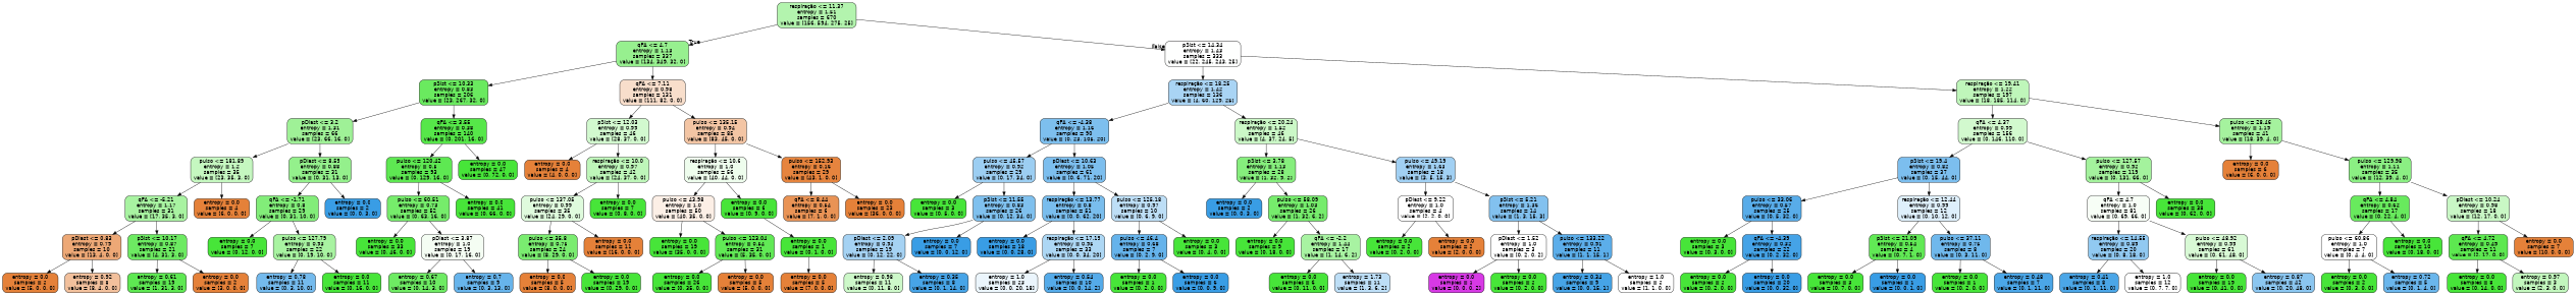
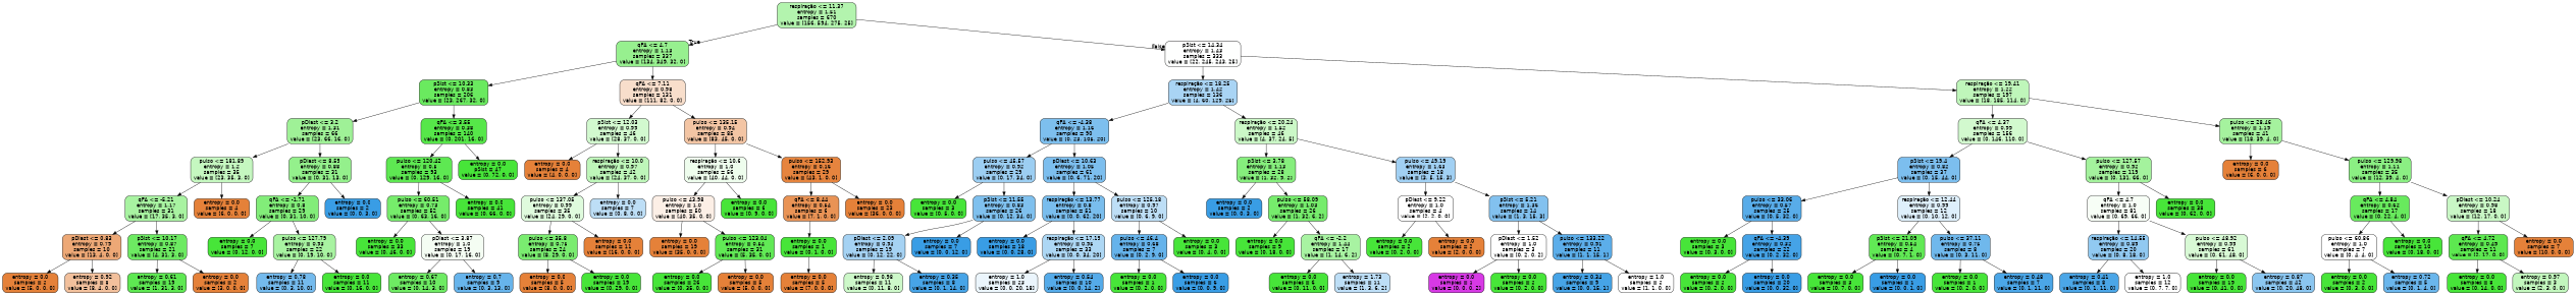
  digraph {
    node [color=black fillcolor="#47e539" fontname=helvetica shape=box style="filled, rounded"]
    edge [fontname=helvetica]
    n1 [fillcolor="#b3f4ae" label="respiração <= 11.37\nentropy = 1.51\nsamples = 670\nvalue = [156, 594, 275, 25]"]
    n2 [fillcolor="#97f08f" label="qPA <= 4.7\nentropy = 1.13\nsamples = 337\nvalue = [134, 349, 32, 0]"]
    n3 [fillcolor="#fefffe" label="pSist <= 14.34\nentropy = 1.43\nsamples = 333\nvalue = [22, 245, 243, 25]"]
    n4 [fillcolor="#6aea5f" label="pSist <= 10.33\nentropy = 0.83\nsamples = 206\nvalue = [23, 267, 32, 0]"]
    n5 [fillcolor="#f8decb" label="qPA <= 7.11\nentropy = 0.98\nsamples = 131\nvalue = [111, 82, 0, 0]"]
    n6 [fillcolor="#a9d4f4" label="respiração <= 18.25\nentropy = 1.42\nsamples = 136\nvalue = [4, 60, 129, 25]"]
    n7 [fillcolor="#bff6ba" label="respiração <= 19.41\nentropy = 1.22\nsamples = 197\nvalue = [18, 185, 114, 0]"]
    n8 [fillcolor="#9ff197" label="pDiast <= 3.2\nentropy = 1.31\nsamples = 66\nvalue = [23, 66, 16, 0]"]
    n9 [fillcolor="#56e749" label="qPA <= 3.55\nentropy = 0.38\nsamples = 140\nvalue = [0, 201, 16, 0]"]
    n10 [fillcolor="#d2f9cf" label="pSist <= 12.03\nentropy = 0.99\nsamples = 46\nvalue = [28, 37, 0, 0]"]
    n11 [fillcolor="#f3c5a4" label="pulso <= 135.15\nentropy = 0.94\nsamples = 85\nvalue = [83, 45, 0, 0]"]
    n12 [fillcolor="#c5f7c0" label="pulso <= 181.89\nentropy = 1.2\nsamples = 35\nvalue = [23, 35, 3, 0]"]
    n13 [fillcolor="#94f08c" label="pDiast <= 8.59\nentropy = 0.88\nsamples = 31\nvalue = [0, 31, 13, 0]"]
    n14 [fillcolor="#5ee852" label="pulso <= 120.42\nentropy = 0.5\nsamples = 93\nvalue = [0, 129, 16, 0]"]
-   n15 [label="entropy = 0.0\nsamples = 47\nvalue = [0, 72, 0, 0]"]
+   n15 [label="entropy = 0.0\npSist = 47\nvalue = [0, 72, 0, 0]"]
    n16 [fillcolor="#a8f3a1" label="qPA <= -5.21\nentropy = 1.17\nsamples = 31\nvalue = [17, 35, 3, 0]"]
    n17 [fillcolor="#e58139" label="entropy = 0.0\nsamples = 4\nvalue = [6, 0, 0, 0]"]
    n18 [fillcolor="#82ed79" label="qPA <= -1.71\nentropy = 0.8\nsamples = 29\nvalue = [0, 31, 10, 0]"]
    n19 [fillcolor="#399de5" label="entropy = 0.0\nsamples = 2\nvalue = [0, 0, 3, 0]"]
    n20 [fillcolor="#eda876" label="pDiast <= 0.83\nentropy = 0.79\nsamples = 10\nvalue = [13, 4, 0, 0]"]
    n21 [fillcolor="#6dea62" label="pSist <= 10.17\nentropy = 0.87\nsamples = 21\nvalue = [4, 31, 3, 0]"]
    n22 [fillcolor="#e58139" label="entropy = 0.0\nsamples = 2\nvalue = [5, 0, 0, 0]"]
    n23 [fillcolor="#f2c09c" label="entropy = 0.92\nsamples = 8\nvalue = [8, 4, 0, 0]"]
    n24 [fillcolor="#5ee852" label="entropy = 0.61\nsamples = 19\nvalue = [1, 31, 3, 0]"]
    n25 [fillcolor="#e58139" label="entropy = 0.0\nsamples = 2\nvalue = [3, 0, 0, 0]"]
    n26 [label="entropy = 0.0\nsamples = 7\nvalue = [0, 12, 0, 0]"]
    n27 [fillcolor="#a8f3a1" label="pulso <= 127.79\nentropy = 0.93\nsamples = 22\nvalue = [0, 19, 10, 0]"]
    n28 [fillcolor="#74baed" label="entropy = 0.78\nsamples = 11\nvalue = [0, 3, 10, 0]"]
    n29 [label="entropy = 0.0\nsamples = 11\nvalue = [0, 16, 0, 0]"]
    n30 [fillcolor="#76ec6b" label="pulso <= 60.51\nentropy = 0.73\nsamples = 52\nvalue = [0, 63, 16, 0]"]
    n31 [label="entropy = 0.0\nsamples = 41\nvalue = [0, 66, 0, 0]"]
    n32 [label="entropy = 0.0\nsamples = 33\nvalue = [0, 46, 0, 0]"]
    n33 [fillcolor="#f4fdf3" label="pDiast <= 3.87\nentropy = 1.0\nsamples = 19\nvalue = [0, 17, 16, 0]"]
    n34 [fillcolor="#6eeb63" label="entropy = 0.67\nsamples = 10\nvalue = [0, 14, 3, 0]"]
    n35 [fillcolor="#67b4eb" label="entropy = 0.7\nsamples = 9\nvalue = [0, 3, 13, 0]"]
    n36 [fillcolor="#e58139" label="entropy = 0.0\nsamples = 4\nvalue = [4, 0, 0, 0]"]
    n37 [fillcolor="#bef6b9" label="respiração <= 10.0\nentropy = 0.97\nsamples = 42\nvalue = [24, 37, 0, 0]"]
    n38 [fillcolor="#eefded" label="respiração <= 10.6\nentropy = 1.0\nsamples = 56\nvalue = [40, 44, 0, 0]"]
    n39 [fillcolor="#e6843e" label="pulso <= 152.93\nentropy = 0.16\nsamples = 29\nvalue = [43, 1, 0, 0]"]
    n40 [fillcolor="#dffbdd" label="pulso <= 137.05\nentropy = 0.99\nsamples = 35\nvalue = [24, 29, 0, 0]"]
-   n41 [label="entropy = 0.0\nsamples = 7\nvalue = [0, 8, 0, 0]"]
+   n41 [fillcolor="#bddef6" label="entropy = 0.0\nsamples = 7\nvalue = [0, 8, 0, 0]"]
    n42 [fillcolor="#7aec70" label="pulso <= 35.8\nentropy = 0.75\nsamples = 24\nvalue = [8, 29, 0, 0]"]
    n43 [fillcolor="#e58139" label="entropy = 0.0\nsamples = 11\nvalue = [16, 0, 0, 0]"]
    n44 [fillcolor="#e58139" label="entropy = 0.0\nsamples = 5\nvalue = [8, 0, 0, 0]"]
    n45 [label="entropy = 0.0\nsamples = 19\nvalue = [0, 29, 0, 0]"]
    n46 [fillcolor="#fcefe6" label="pulso <= 43.98\nentropy = 1.0\nsamples = 50\nvalue = [40, 35, 0, 0]"]
    n47 [label="entropy = 0.0\nsamples = 6\nvalue = [0, 9, 0, 0]"]
    n48 [fillcolor="#e99355" label="qPA <= 8.44\nentropy = 0.54\nsamples = 6\nvalue = [7, 1, 0, 0]"]
    n49 [fillcolor="#e58139" label="entropy = 0.0\nsamples = 23\nvalue = [36, 0, 0, 0]"]
-   n50 [label="entropy = 0.0\nsamples = 19\nvalue = [35, 0, 0, 0]"]
+   n50 [fillcolor="#e58139" label="entropy = 0.0\nsamples = 19\nvalue = [35, 0, 0, 0]"]
    n51 [fillcolor="#61e955" label="pulso <= 123.04\nentropy = 0.54\nsamples = 31\nvalue = [5, 35, 0, 0]"]
    n52 [label="entropy = 0.0\nsamples = 26\nvalue = [0, 35, 0, 0]"]
    n53 [fillcolor="#e58139" label="entropy = 0.0\nsamples = 5\nvalue = [5, 0, 0, 0]"]
    n54 [label="entropy = 0.0\nsamples = 1\nvalue = [0, 1, 0, 0]"]
    n55 [fillcolor="#e58139" label="entropy = 0.0\nsamples = 5\nvalue = [7, 0, 0, 0]"]
    n56 [fillcolor="#7dbfee" label="qPA <= -4.38\nentropy = 1.16\nsamples = 90\nvalue = [0, 23, 105, 20]"]
    n57 [fillcolor="#cbf8c7" label="respiração <= 20.24\nentropy = 1.52\nsamples = 46\nvalue = [4, 37, 24, 5]"]
    n58 [fillcolor="#d2f9ce" label="qPA <= 4.37\nentropy = 0.99\nsamples = 156\nvalue = [0, 146, 110, 0]"]
    n59 [fillcolor="#a5f29e" label="pulso <= 28.46\nentropy = 1.19\nsamples = 41\nvalue = [18, 39, 4, 0]"]
    n60 [fillcolor="#9ccef2" label="pulso <= 45.57\nentropy = 0.92\nsamples = 29\nvalue = [0, 17, 34, 0]"]
    n61 [fillcolor="#7cbeee" label="pDiast <= 10.63\nentropy = 1.05\nsamples = 61\nvalue = [0, 6, 71, 20]"]
    n62 [fillcolor="#86ee7d" label="pSist <= 3.78\nentropy = 1.13\nsamples = 28\nvalue = [1, 32, 9, 2]"]
    n63 [fillcolor="#a1d0f3" label="pulso <= 49.19\nentropy = 1.63\nsamples = 18\nvalue = [3, 5, 15, 3]"]
    n64 [label="entropy = 0.0\nsamples = 3\nvalue = [0, 5, 0, 0]"]
    n65 [fillcolor="#7fc0ee" label="pSist <= 11.55\nentropy = 0.83\nsamples = 26\nvalue = [0, 12, 34, 0]"]
    n66 [fillcolor="#79bded" label="respiração <= 13.77\nentropy = 0.8\nsamples = 51\nvalue = [0, 0, 62, 20]"]
    n67 [fillcolor="#bddef6" label="pulso <= 125.18\nentropy = 0.97\nsamples = 10\nvalue = [0, 6, 9, 0]"]
    n68 [fillcolor="#a5d2f3" label="pDiast <= 2.09\nentropy = 0.94\nsamples = 19\nvalue = [0, 12, 22, 0]"]
    n69 [fillcolor="#399de5" label="entropy = 0.0\nsamples = 7\nvalue = [0, 0, 12, 0]"]
    n70 [fillcolor="#cdf8c9" label="entropy = 0.98\nsamples = 11\nvalue = [0, 11, 8, 0]"]
    n71 [fillcolor="#47a4e7" label="entropy = 0.35\nsamples = 8\nvalue = [0, 1, 14, 0]"]
    n72 [fillcolor="#399de5" label="entropy = 0.0\nsamples = 18\nvalue = [0, 0, 28, 0]"]
    n73 [fillcolor="#add7f4" label="respiração <= 17.19\nentropy = 0.95\nsamples = 33\nvalue = [0, 0, 34, 20]"]
    n74 [fillcolor="#65b3eb" label="pulso <= 46.4\nentropy = 0.68\nsamples = 7\nvalue = [0, 2, 9, 0]"]
    n75 [label="entropy = 0.0\nsamples = 3\nvalue = [0, 4, 0, 0]"]
    n76 [fillcolor="#ebf5fc" label="entropy = 1.0\nsamples = 23\nvalue = [0, 0, 20, 18]"]
    n77 [fillcolor="#55abe9" label="entropy = 0.54\nsamples = 10\nvalue = [0, 0, 14, 2]"]
    n78 [label="entropy = 0.0\nsamples = 1\nvalue = [0, 2, 0, 0]"]
    n79 [fillcolor="#399de5" label="entropy = 0.0\nsamples = 6\nvalue = [0, 0, 9, 0]"]
    n80 [fillcolor="#399de5" label="entropy = 0.0\nsamples = 2\nvalue = [0, 0, 3, 0]"]
    n81 [fillcolor="#76ec6c" label="pulso <= 58.09\nentropy = 1.03\nsamples = 26\nvalue = [1, 32, 6, 2]"]
    n82 [fillcolor="#ffffff" label="pDiast <= 9.22\nentropy = 1.0\nsamples = 4\nvalue = [2, 2, 0, 0]"]
    n83 [fillcolor="#82c1ef" label="pSist <= 5.21\nentropy = 1.36\nsamples = 14\nvalue = [1, 3, 15, 3]"]
    n84 [label="entropy = 0.0\nsamples = 9\nvalue = [0, 18, 0, 0]"]
    n85 [fillcolor="#a8f3a2" label="qPA <= -2.2\nentropy = 1.44\nsamples = 17\nvalue = [1, 14, 6, 2]"]
    n86 [label="entropy = 0.0\nsamples = 6\nvalue = [0, 11, 0, 0]"]
    n87 [fillcolor="#bddef6" label="entropy = 1.73\nsamples = 11\nvalue = [1, 3, 6, 2]"]
    n88 [label="entropy = 0.0\nsamples = 2\nvalue = [0, 2, 0, 0]"]
    n89 [fillcolor="#e58139" label="entropy = 0.0\nsamples = 2\nvalue = [2, 0, 0, 0]"]
    n90 [fillcolor="#ffffff" label="pDiast <= 1.52\nentropy = 1.0\nsamples = 3\nvalue = [0, 2, 0, 2]"]
    n91 [fillcolor="#5caeea" label="pulso <= 133.22\nentropy = 0.91\nsamples = 11\nvalue = [1, 1, 15, 1]"]
    n92 [fillcolor="#d739e5" label="entropy = 0.0\nsamples = 1\nvalue = [0, 0, 0, 2]"]
    n93 [label="entropy = 0.0\nsamples = 2\nvalue = [0, 2, 0, 0]"]
    n94 [fillcolor="#46a4e7" label="entropy = 0.34\nsamples = 9\nvalue = [0, 0, 15, 1]"]
    n95 [fillcolor="#ffffff" label="entropy = 1.0\nsamples = 2\nvalue = [1, 1, 0, 0]"]
    n96 [fillcolor="#7cbeee" label="pSist <= 19.4\nentropy = 0.82\nsamples = 37\nvalue = [0, 15, 44, 0]"]
    n97 [fillcolor="#a4f29d" label="pulso <= 127.57\nentropy = 0.92\nsamples = 119\nvalue = [0, 131, 66, 0]"]
    n98 [fillcolor="#e58139" label="entropy = 0.0\nsamples = 6\nvalue = [6, 0, 0, 0]"]
    n99 [fillcolor="#8bef83" label="pulso <= 129.98\nentropy = 1.11\nsamples = 35\nvalue = [12, 39, 4, 0]"]
    n100 [fillcolor="#58ace9" label="pulso <= 33.06\nentropy = 0.57\nsamples = 25\nvalue = [0, 5, 32, 0]"]
    n101 [fillcolor="#deeffb" label="respiração <= 12.44\nentropy = 0.99\nsamples = 12\nvalue = [0, 10, 12, 0]"]
    n102 [fillcolor="#f7fef6" label="qPA <= 4.7\nentropy = 1.0\nsamples = 81\nvalue = [0, 69, 66, 0]"]
    n103 [label="entropy = 0.0\nsamples = 38\nvalue = [0, 62, 0, 0]"]
    n104 [label="entropy = 0.0\nsamples = 3\nvalue = [0, 3, 0, 0]"]
    n105 [fillcolor="#45a3e7" label="qPA <= -4.39\nentropy = 0.32\nsamples = 22\nvalue = [0, 2, 32, 0]"]
    n106 [fillcolor="#61e955" label="pSist <= 21.09\nentropy = 0.54\nsamples = 4\nvalue = [0, 7, 1, 0]"]
    n107 [fillcolor="#6fb8ec" label="pulso <= 37.11\nentropy = 0.75\nsamples = 8\nvalue = [0, 3, 11, 0]"]
    n108 [label="entropy = 0.0\nsamples = 2\nvalue = [0, 2, 0, 0]"]
    n109 [fillcolor="#399de5" label="entropy = 0.0\nsamples = 20\nvalue = [0, 0, 32, 0]"]
    n110 [label="entropy = 0.0\nsamples = 3\nvalue = [0, 7, 0, 0]"]
    n111 [fillcolor="#399de5" label="entropy = 0.0\nsamples = 1\nvalue = [0, 0, 1, 0]"]
    n112 [label="entropy = 0.0\nsamples = 1\nvalue = [0, 2, 0, 0]"]
    n113 [fillcolor="#4ba6e7" label="entropy = 0.48\nsamples = 7\nvalue = [0, 1, 11, 0]"]
    n114 [fillcolor="#91c9f1" label="respiração <= 14.55\nentropy = 0.89\nsamples = 20\nvalue = [0, 8, 18, 0]"]
    n115 [fillcolor="#d8f9d5" label="pulso <= 48.92\nentropy = 0.99\nsamples = 61\nvalue = [0, 61, 48, 0]"]
    n116 [fillcolor="#4ba6e7" label="entropy = 0.41\nsamples = 8\nvalue = [0, 1, 11, 0]"]
    n117 [fillcolor="#ffffff" label="entropy = 1.0\nsamples = 12\nvalue = [0, 7, 7, 0]"]
    n118 [label="entropy = 0.0\nsamples = 19\nvalue = [0, 41, 0, 0]"]
    n119 [fillcolor="#8bc6f0" label="entropy = 0.87\nsamples = 42\nvalue = [0, 20, 48, 0]"]
    n120 [fillcolor="#68ea5d" label="qPA <= 4.84\nentropy = 0.62\nsamples = 17\nvalue = [0, 22, 4, 0]"]
    n121 [fillcolor="#c9f7c5" label="pDiast <= 10.24\nentropy = 0.98\nsamples = 18\nvalue = [12, 17, 0, 0]"]
    n122 [fillcolor="#ffffff" label="pulso <= 60.86\nentropy = 1.0\nsamples = 7\nvalue = [0, 4, 4, 0]"]
    n123 [label="entropy = 0.0\nsamples = 10\nvalue = [0, 18, 0, 0]"]
    n124 [fillcolor="#5de850" label="qPA <= 4.72\nentropy = 0.49\nsamples = 11\nvalue = [2, 17, 0, 0]"]
    n125 [fillcolor="#e58139" label="entropy = 0.0\nsamples = 7\nvalue = [10, 0, 0, 0]"]
    n126 [label="entropy = 0.0\nsamples = 2\nvalue = [0, 3, 0, 0]"]
    n127 [fillcolor="#6ab6ec" label="entropy = 0.72\nsamples = 5\nvalue = [0, 1, 4, 0]"]
    n128 [label="entropy = 0.0\nsamples = 8\nvalue = [0, 14, 0, 0]"]
    n129 [fillcolor="#c2f6bd" label="entropy = 0.97\nsamples = 3\nvalue = [2, 3, 0, 0]"]
    n1 -> n2 [headlabel=True labelangle=45 labeldistance=2.5]
    n1 -> n3 [headlabel=False labelangle=-45 labeldistance=2.5]
    n2 -> n4
    n2 -> n5
    n3 -> n6
    n3 -> n7
    n4 -> n8
    n4 -> n9
    n5 -> n10
    n5 -> n11
    n6 -> n56
    n6 -> n57
    n7 -> n58
    n7 -> n59
    n8 -> n12
    n8 -> n13
    n9 -> n14
    n9 -> n15
    n10 -> n36
    n10 -> n37
    n11 -> n38
    n11 -> n39
    n12 -> n16
    n12 -> n17
    n13 -> n18
    n13 -> n19
    n14 -> n30
    n14 -> n31
    n16 -> n20
    n16 -> n21
    n18 -> n26
    n18 -> n27
    n20 -> n22
    n20 -> n23
    n21 -> n24
    n21 -> n25
    n27 -> n28
    n27 -> n29
    n30 -> n32
    n30 -> n33
    n33 -> n34
    n33 -> n35
    n37 -> n40
    n37 -> n41
    n38 -> n46
    n38 -> n47
    n39 -> n48
    n39 -> n49
    n40 -> n42
    n40 -> n43
    n42 -> n44
    n42 -> n45
    n46 -> n50
    n46 -> n51
-   n47 -> n54
+   n48 -> n54
    n51 -> n52
    n51 -> n53
    n54 -> n55
    n56 -> n60
    n56 -> n61
    n57 -> n62
    n57 -> n63
    n58 -> n96
    n58 -> n97
    n59 -> n98
    n59 -> n99
    n60 -> n64
    n60 -> n65
    n61 -> n66
    n61 -> n67
    n62 -> n80
    n62 -> n81
    n63 -> n82
    n63 -> n83
    n65 -> n68
    n65 -> n69
    n66 -> n72
    n66 -> n73
    n67 -> n74
    n67 -> n75
    n68 -> n70
    n68 -> n71
    n73 -> n76
    n73 -> n77
    n74 -> n78
    n74 -> n79
    n81 -> n84
    n81 -> n85
    n82 -> n88
    n82 -> n89
    n83 -> n90
    n83 -> n91
    n85 -> n86
    n85 -> n87
    n90 -> n92
    n90 -> n93
    n91 -> n94
    n91 -> n95
    n96 -> n100
    n96 -> n101
    n97 -> n102
    n97 -> n103
    n99 -> n120
    n99 -> n121
    n100 -> n104
    n100 -> n105
    n101 -> n106
    n101 -> n107
    n102 -> n114
    n102 -> n115
    n105 -> n108
    n105 -> n109
    n106 -> n110
    n106 -> n111
    n107 -> n112
    n107 -> n113
    n114 -> n116
    n114 -> n117
    n115 -> n118
    n115 -> n119
    n120 -> n122
    n120 -> n123
    n121 -> n124
    n121 -> n125
    n122 -> n126
    n122 -> n127
    n124 -> n128
    n124 -> n129
  }
